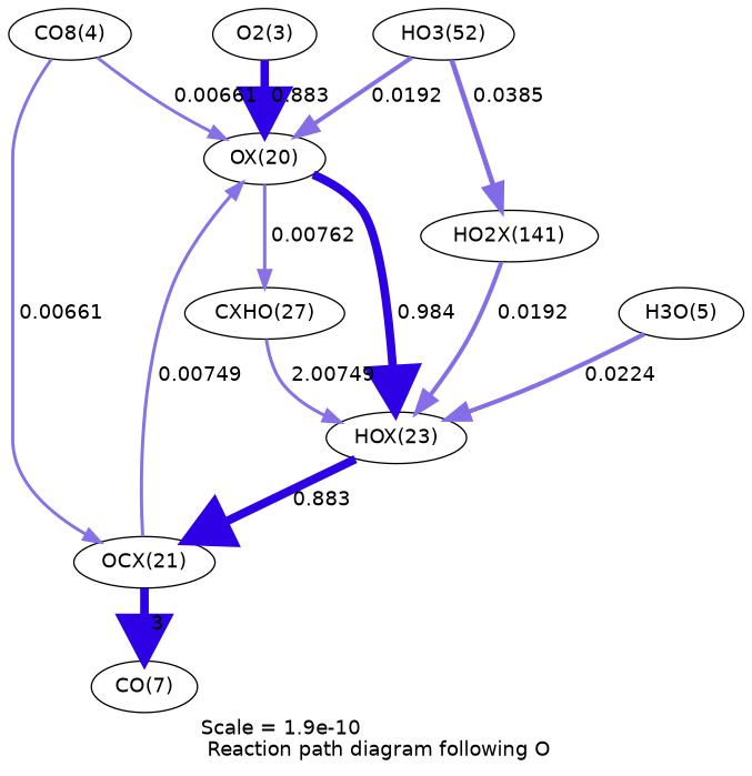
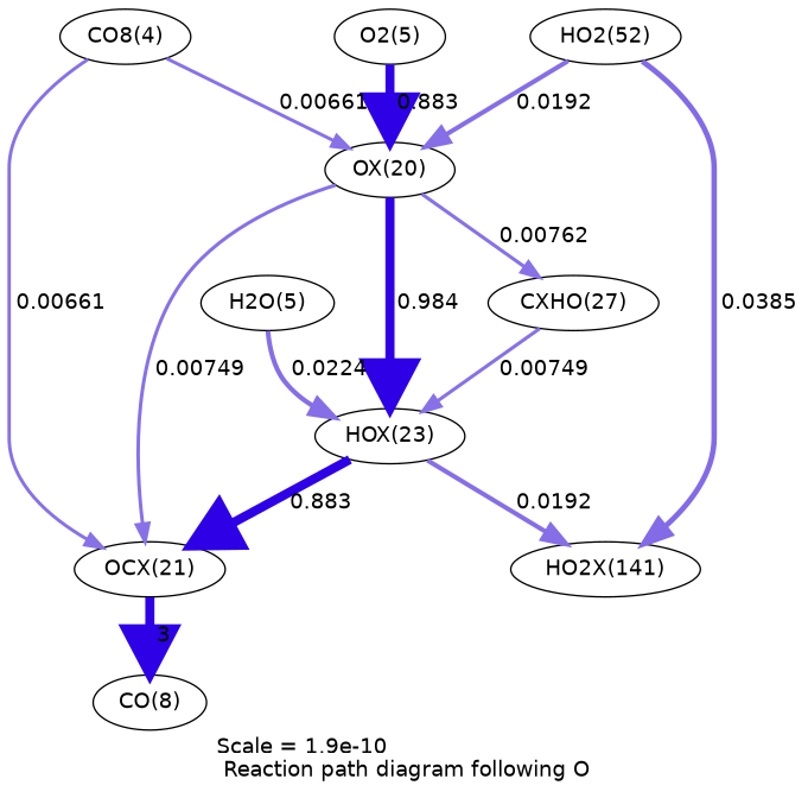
  digraph {
    fontname=Helvetica
    label="Scale = 1.9e-10\l Reaction path diagram following O"
    node [fontname=Helvetica]
    edge [arrowsize=1.15 color="0.7, 0.507, 0.9" fontname=Helvetica penwidth=5.99]
-   n1 [label="O2(3)"]
+   n1 [label="O2(5)"]
    n2 [label="OX(20)"]
    n3 [label="CXHO(27)"]
    n4 [label="HOX(23)"]
    n5 [label="OCX(21)"]
-   n6 [label="CO(7)"]
-   n7 [label="H3O(5)"]
+   n6 [label="CO(8)"]
+   n7 [label="H2O(5)"]
    n8 [label="CO8(4)"]
    n9 [label="HO2X(141)"]
-   n10 [label="HO3(52)"]
+   n10 [label="HO2(52)"]
    n1 -> n2 [arrowsize=2.95 color="0.7, 1.38, 0.9" label=" 0.883" penwidth=5.91]
    n2 -> n3 [arrowsize=1.16 color="0.7, 0.508, 0.9" label=" 0.00762" penwidth=2.32]
    n2 -> n4 [arrowsize=2.99 color="0.7, 1.48, 0.9" label=" 0.984"]
-   n5 -> n2 [label=" 0.00749" penwidth=2.3]
-   n3 -> n4 [label=" 2.00749" penwidth=2.3]
+   n2 -> n5 [label=" 0.00749" penwidth=2.3]
+   n3 -> n4 [label=" 0.00749" penwidth=2.3]
    n4 -> n5 [arrowsize=3 color="0.7, 1.49, 0.9" label=" 0.883"]
    n5 -> n6 [arrowsize=3 color="0.7, 1.5, 0.9" label=" 3" penwidth=6]
    n7 -> n4 [arrowsize=1.57 color="0.7, 0.522, 0.9" label=" 0.0224" penwidth=3.13]
    n8 -> n2 [arrowsize=1.11 label=" 0.00661" penwidth=2.21]
    n8 -> n5 [arrowsize=1.11 label=" 0.00661" penwidth=2.21]
-   n9 -> n4 [arrowsize=1.51 color="0.7, 0.519, 0.9" label=" 0.0192" penwidth=3.02]
+   n4 -> n9 [arrowsize=1.51 color="0.7, 0.519, 0.9" label=" 0.0192" penwidth=3.02]
    n10 -> n2 [arrowsize=1.51 color="0.7, 0.519, 0.9" label=" 0.0192" penwidth=3.02]
    n10 -> n9 [arrowsize=1.77 color="0.7, 0.538, 0.9" label=" 0.0385" penwidth=3.54]
  }
